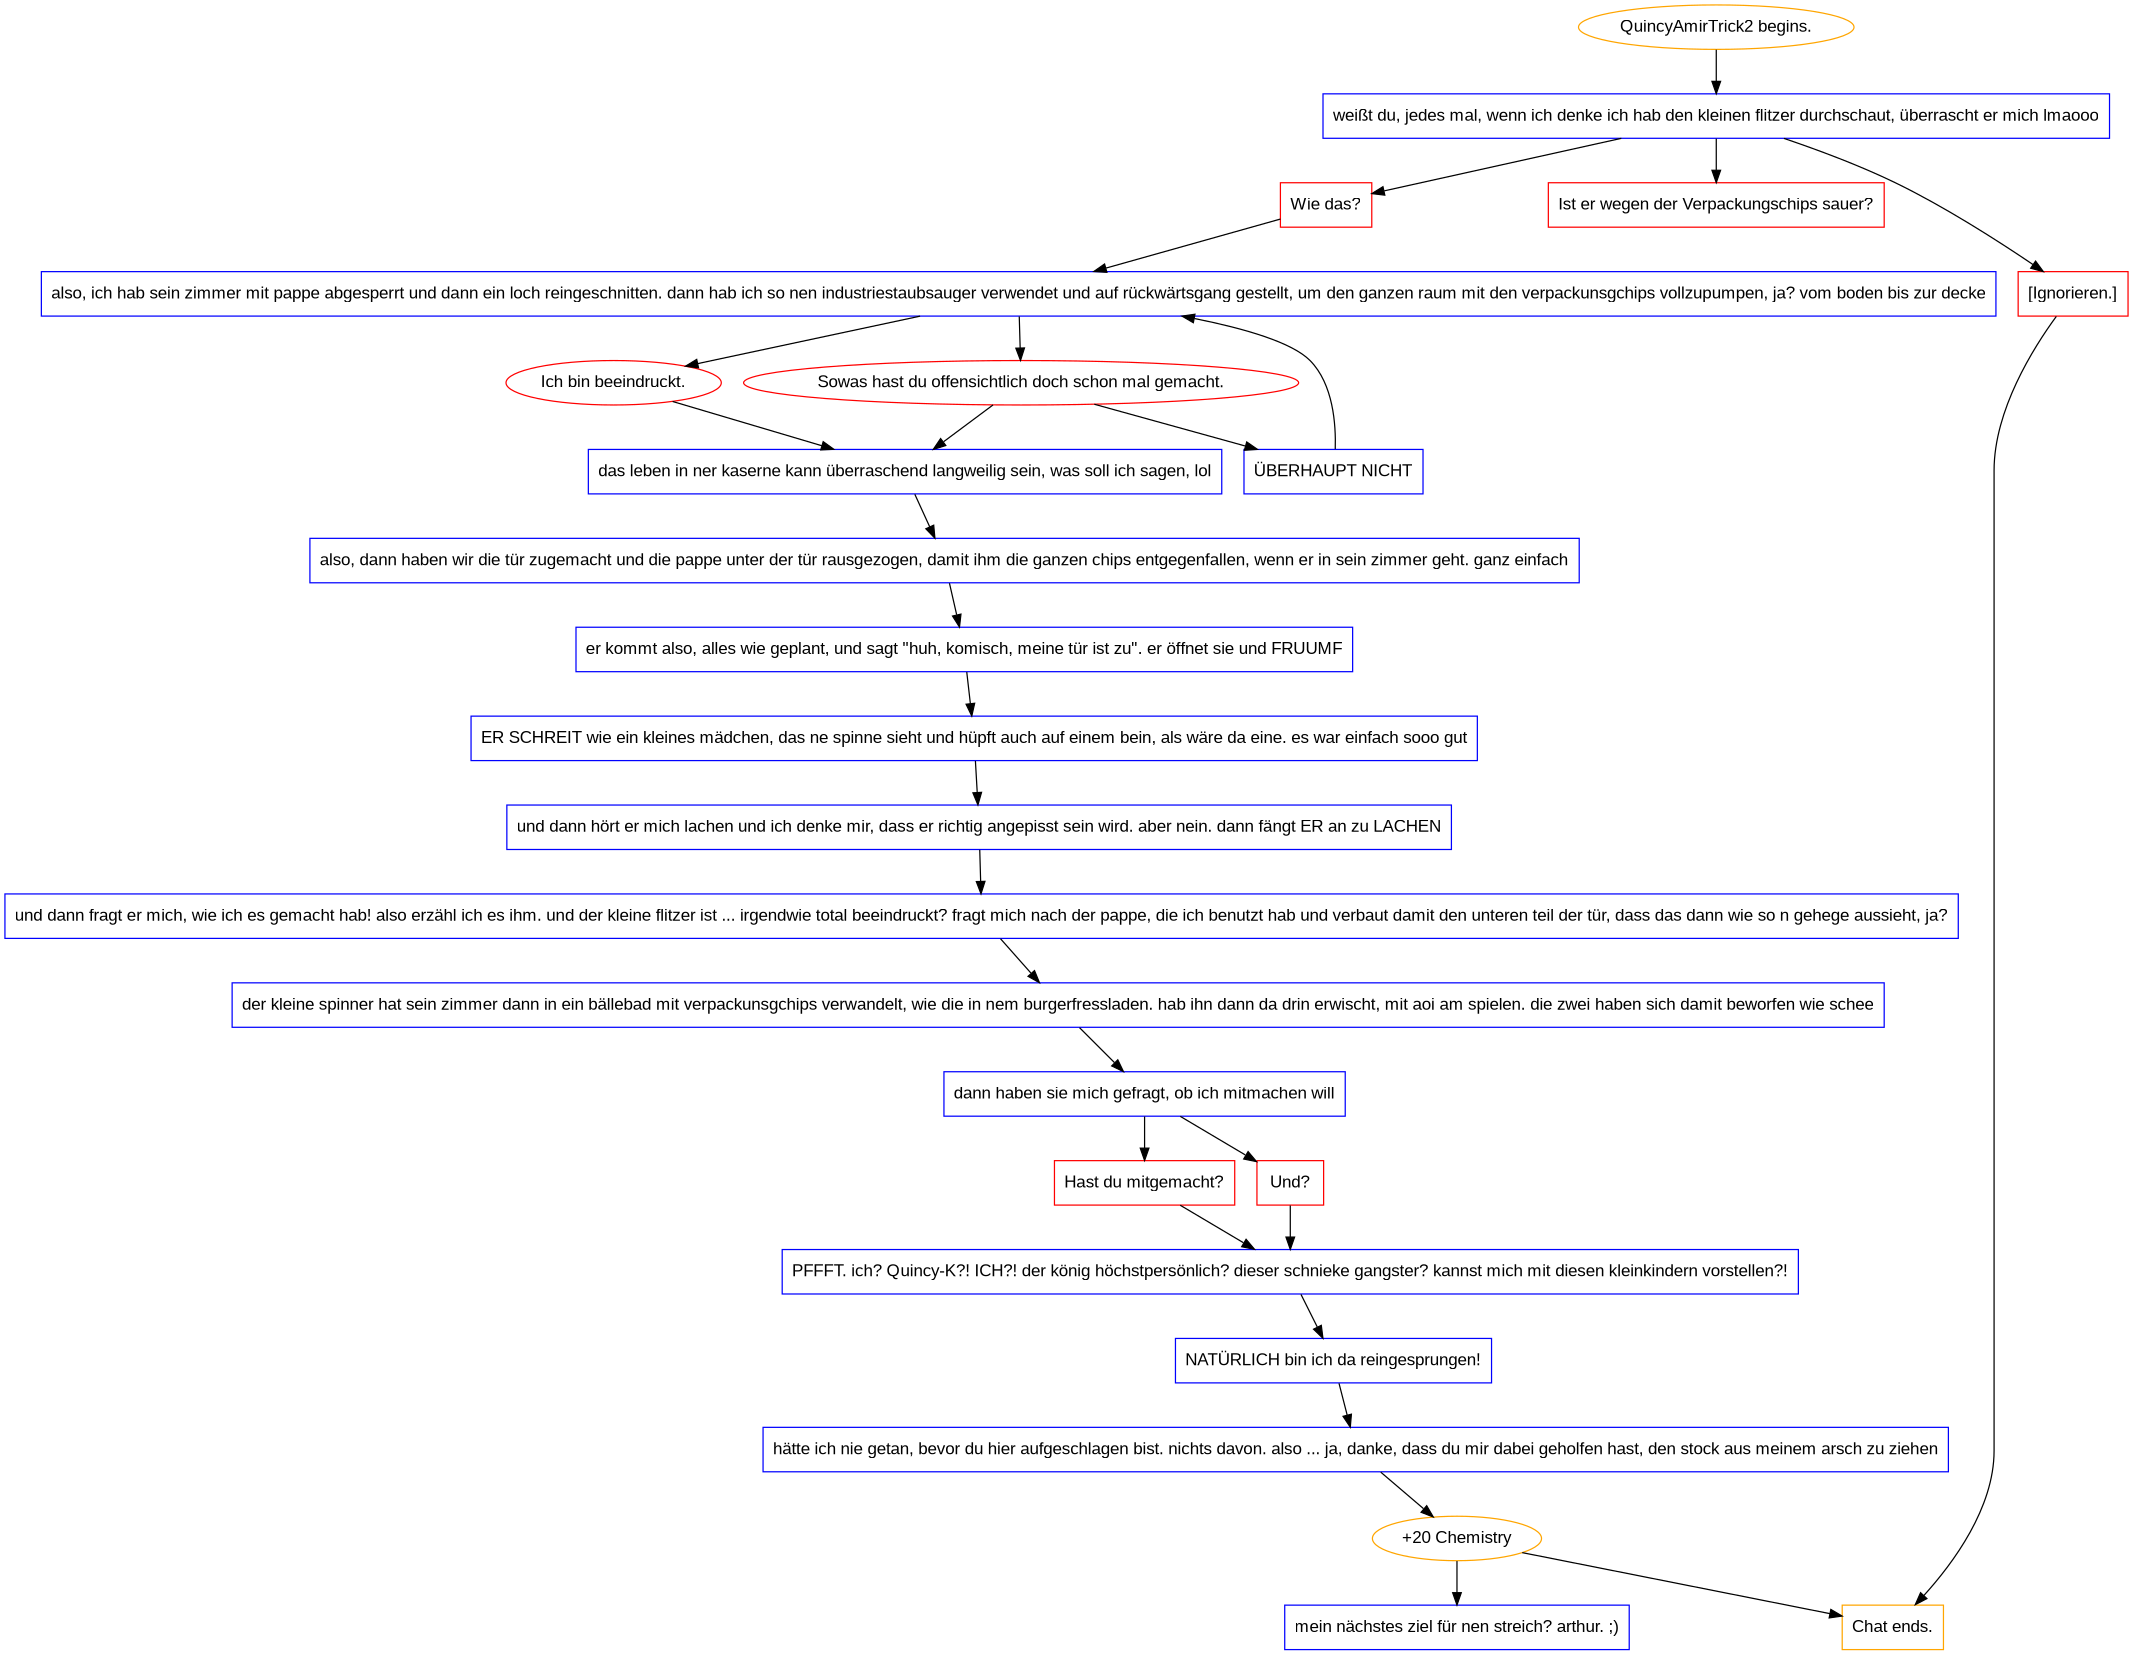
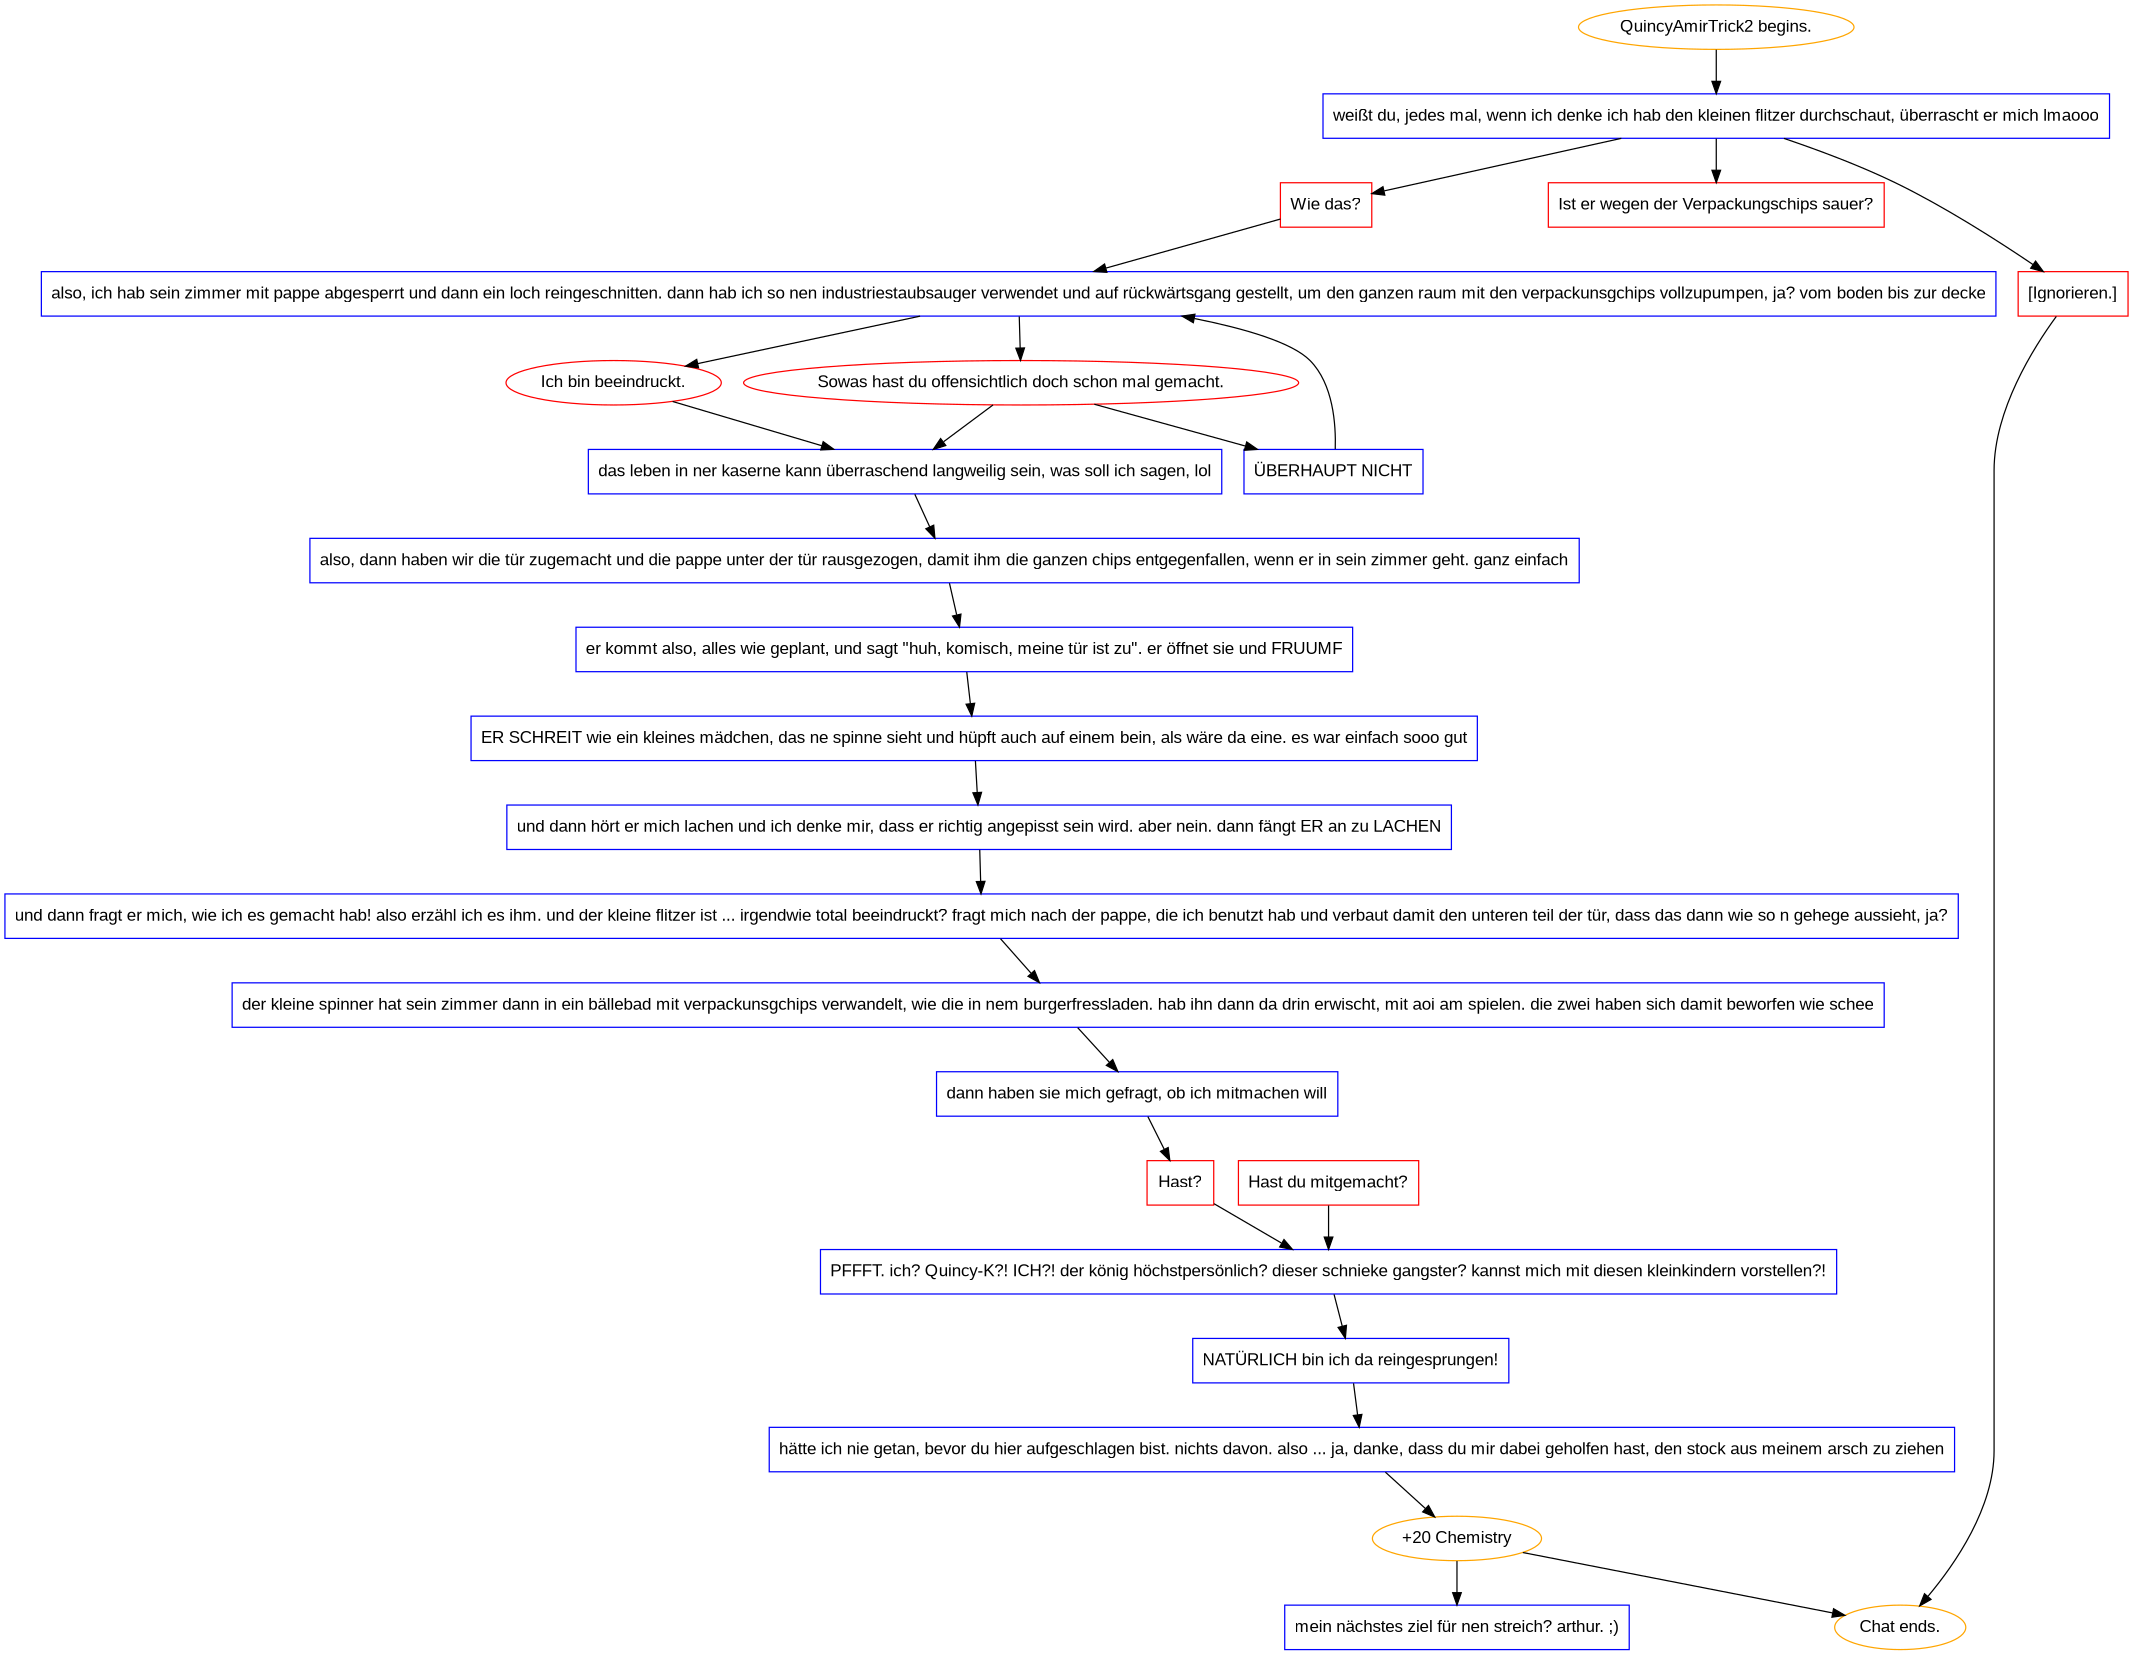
  digraph {
    fontname="Liberation Sans"
    node [color=blue fontname="Liberation Sans" shape=box]
    edge [fontname="Liberation Sans"]
    "QuincyAmirTrick2 begins." [color=orange shape=""]
    n2 [label="weißt du, jedes mal, wenn ich denke ich hab den kleinen flitzer durchschaut, überrascht er mich lmaooo"]
    n3 [color=red label="Wie das?"]
    n4 [color=red label="Ist er wegen der Verpackungschips sauer?"]
    n5 [color=red label="[Ignorieren.]"]
    n6 [label="also, ich hab sein zimmer mit pappe abgesperrt und dann ein loch reingeschnitten. dann hab ich so nen industriestaubsauger verwendet und auf rückwärtsgang gestellt, um den ganzen raum mit den verpackunsgchips vollzupumpen, ja? vom boden bis zur decke"]
-   "Chat ends." [color=orange]
+   "Chat ends." [color=orange shape=""]
    n8 [color=red label="Ich bin beeindruckt." shape=ellipse]
    n9 [color=red label="Sowas hast du offensichtlich doch schon mal gemacht." shape=ellipse]
    n10 [label="ÜBERHAUPT NICHT"]
    n11 [label="das leben in ner kaserne kann überraschend langweilig sein, was soll ich sagen, lol"]
    n12 [label="also, dann haben wir die tür zugemacht und die pappe unter der tür rausgezogen, damit ihm die ganzen chips entgegenfallen, wenn er in sein zimmer geht. ganz einfach"]
    n13 [label="er kommt also, alles wie geplant, und sagt \"huh, komisch, meine tür ist zu\". er öffnet sie und FRUUMF"]
    n14 [label="ER SCHREIT wie ein kleines mädchen, das ne spinne sieht und hüpft auch auf einem bein, als wäre da eine. es war einfach sooo gut"]
    n15 [label="und dann hört er mich lachen und ich denke mir, dass er richtig angepisst sein wird. aber nein. dann fängt ER an zu LACHEN"]
    n16 [label="und dann fragt er mich, wie ich es gemacht hab! also erzähl ich es ihm. und der kleine flitzer ist ... irgendwie total beeindruckt? fragt mich nach der pappe, die ich benutzt hab und verbaut damit den unteren teil der tür, dass das dann wie so n gehege aussieht, ja?"]
    n17 [label="der kleine spinner hat sein zimmer dann in ein bällebad mit verpackunsgchips verwandelt, wie die in nem burgerfressladen. hab ihn dann da drin erwischt, mit aoi am spielen. die zwei haben sich damit beworfen wie schee"]
    n18 [label="dann haben sie mich gefragt, ob ich mitmachen will"]
    n19 [color=red label="Hast du mitgemacht?"]
-   n20 [color=red label="Und?"]
+   n20 [color=red label="Hast?"]
    n21 [label="PFFFT. ich? Quincy-K?! ICH?! der könig höchstpersönlich? dieser schnieke gangster? kannst mich mit diesen kleinkindern vorstellen?!"]
    n22 [label="NATÜRLICH bin ich da reingesprungen!"]
    n23 [label="hätte ich nie getan, bevor du hier aufgeschlagen bist. nichts davon. also ... ja, danke, dass du mir dabei geholfen hast, den stock aus meinem arsch zu ziehen"]
    n24 [color=orange label="+20 Chemistry" shape=""]
    n25 [label="mein nächstes ziel für nen streich? arthur. ;)"]
    "QuincyAmirTrick2 begins." -> n2
    n2 -> n3
    n2 -> n4
    n2 -> n5
    n3 -> n6
    n5 -> "Chat ends."
    n6 -> n8
    n6 -> n9
    n8 -> n11
    n9 -> n10
    n9 -> n11
    n10 -> n6
    n11 -> n12
    n12 -> n13
    n13 -> n14
    n14 -> n15
    n15 -> n16
    n16 -> n17
    n17 -> n18
-   n18 -> n19
    n18 -> n20
    n19 -> n21
    n20 -> n21
    n21 -> n22
    n22 -> n23
    n23 -> n24
    n24 -> "Chat ends."
    n24 -> n25
  }
